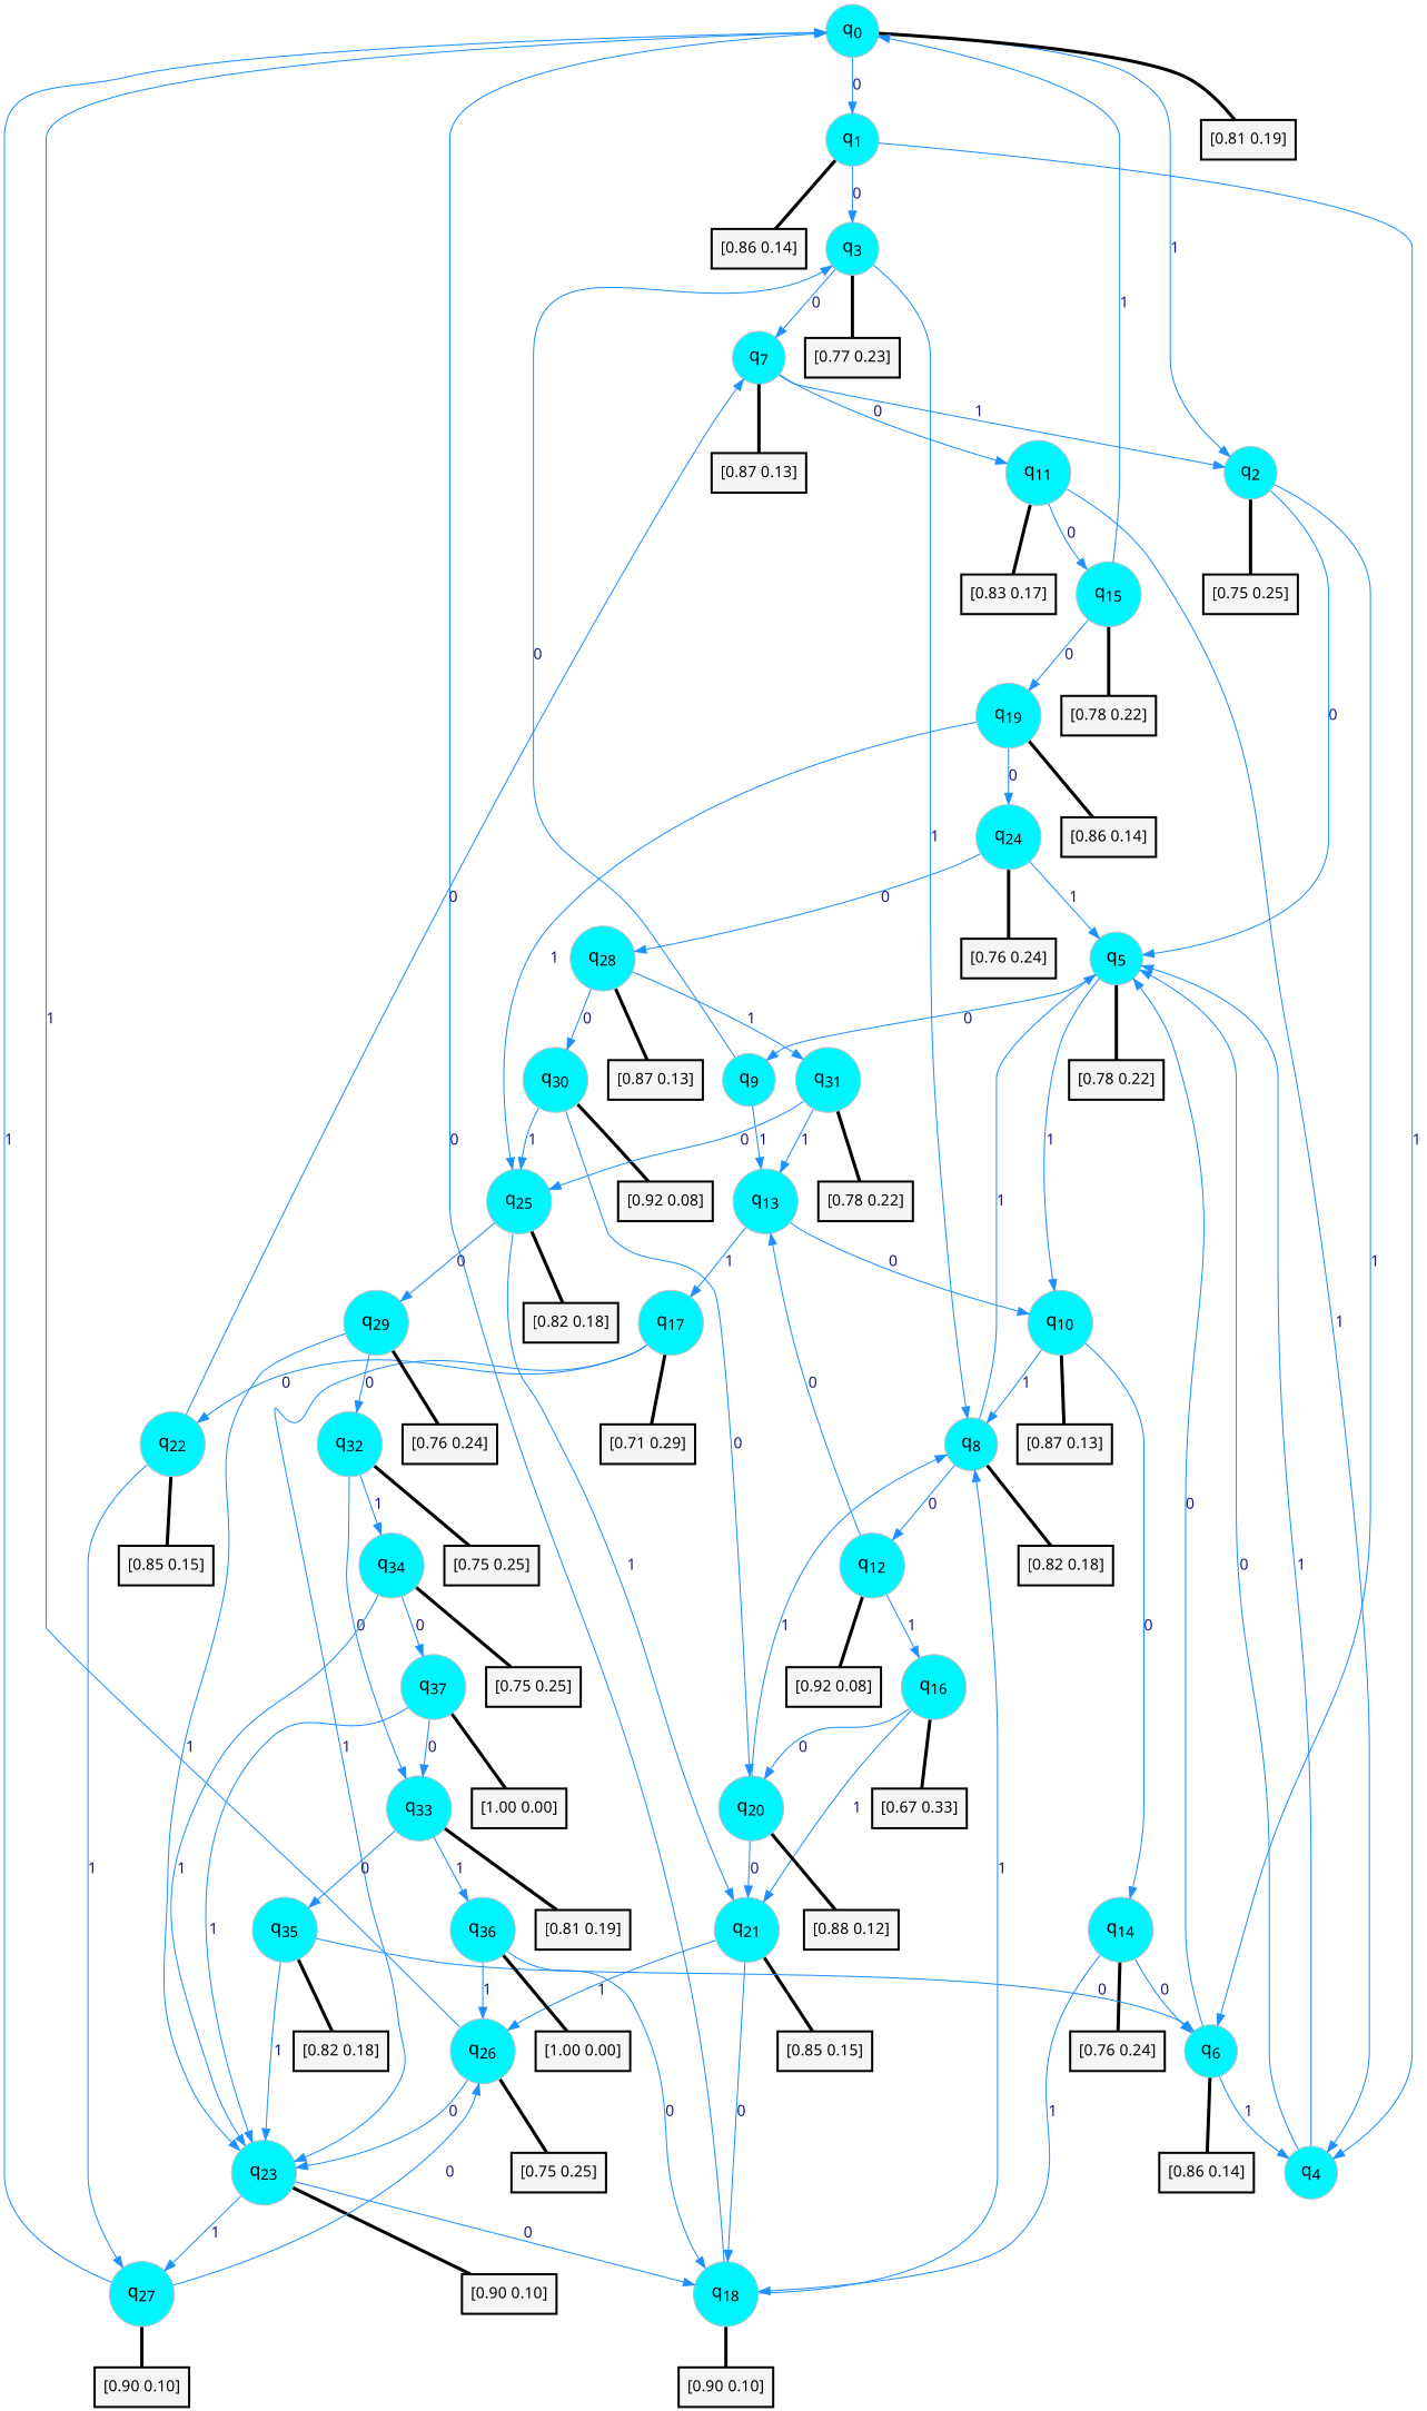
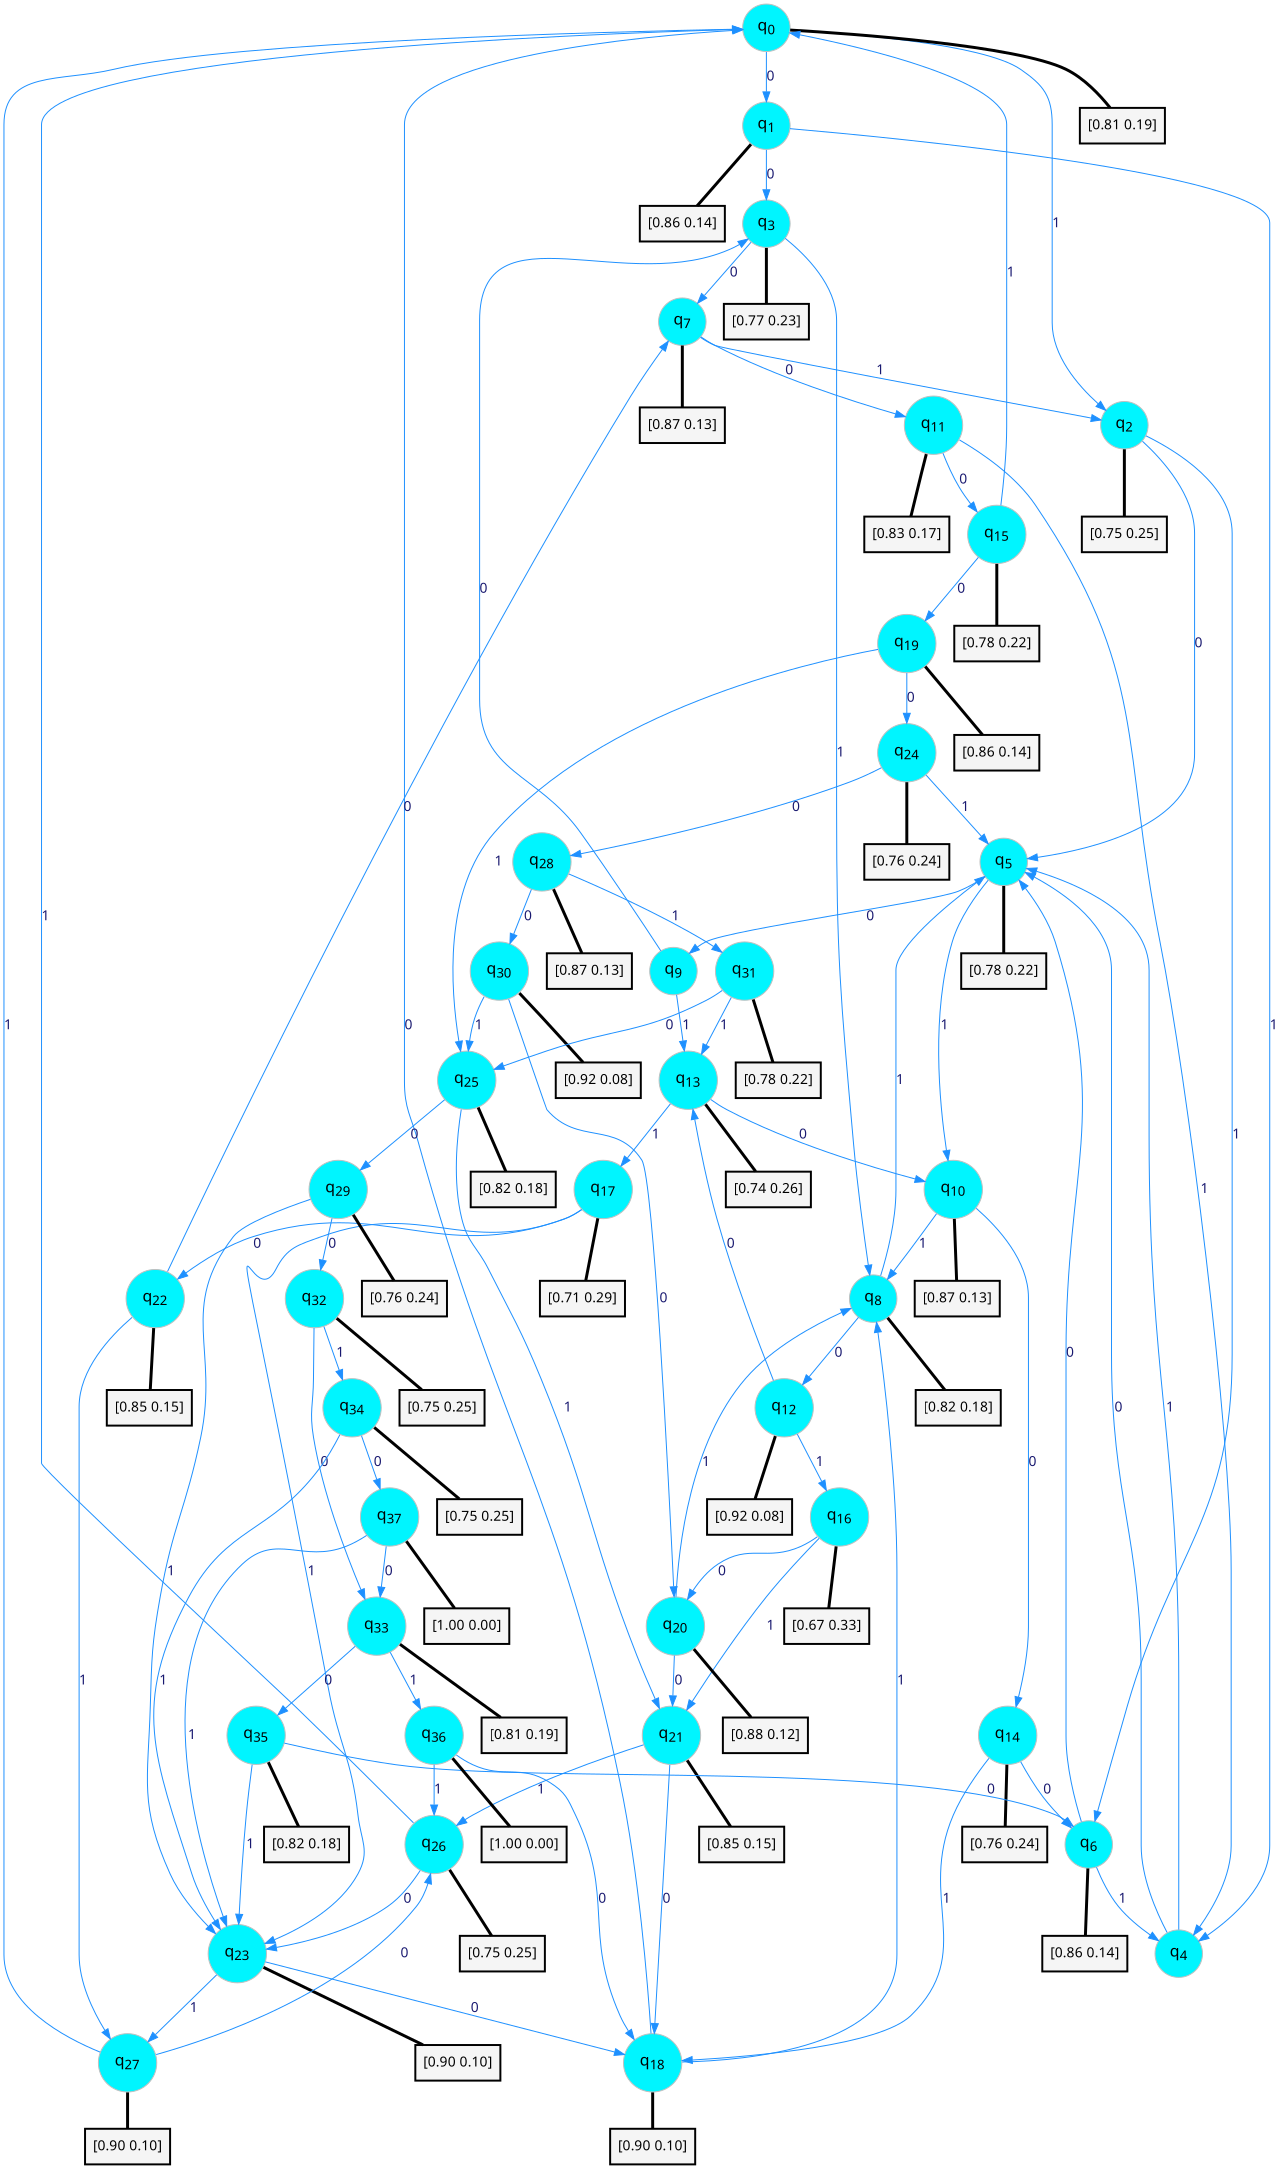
  digraph {
    fontname="Noto Sans"
    rankdir=TD
    node [color=gray fillcolor=turquoise1 fontcolor=black fontname="Noto Sans" fontsize=16 fontweight=bold shape=circle style=filled]
    edge [arrowsize=1 color=dodgerblue1 fontcolor=midnightblue fontname="Noto Sans" fontweight=bold penwidth=1 style=solid weight=20]
    n1 [label=<q<SUB>0</SUB>>]
    n2 [label=<q<SUB>1</SUB>>]
    n3 [label=<q<SUB>2</SUB>>]
    n4 [color=black fillcolor=whitesmoke fontsize=14 label="[0.81 0.19]" penwidth=2 shape=box]
    n5 [label=<q<SUB>3</SUB>>]
    n6 [label=<q<SUB>4</SUB>>]
    n7 [color=black fillcolor=whitesmoke fontsize=14 label="[0.86 0.14]" penwidth=2 shape=box]
    n8 [label=<q<SUB>5</SUB>>]
    n9 [label=<q<SUB>6</SUB>>]
    n10 [color=black fillcolor=whitesmoke fontsize=14 label="[0.75 0.25]" penwidth=2 shape=box]
    n11 [label=<q<SUB>7</SUB>>]
    n12 [label=<q<SUB>8</SUB>>]
    n13 [color=black fillcolor=whitesmoke fontsize=14 label="[0.77 0.23]" penwidth=2 shape=box]
    n14 [label=<q<SUB>9</SUB>>]
    n15 [label=<q<SUB>10</SUB>>]
    n16 [color=black fillcolor=whitesmoke fontsize=14 label="[0.78 0.22]" penwidth=2 shape=box]
    n17 [color=black fillcolor=whitesmoke fontsize=14 label="[0.86 0.14]" penwidth=2 shape=box]
    n18 [label=<q<SUB>11</SUB>>]
    n19 [color=black fillcolor=whitesmoke fontsize=14 label="[0.87 0.13]" penwidth=2 shape=box]
    n20 [label=<q<SUB>12</SUB>>]
    n21 [color=black fillcolor=whitesmoke fontsize=14 label="[0.82 0.18]" penwidth=2 shape=box]
    n22 [label=<q<SUB>13</SUB>>]
    n23 [label=<q<SUB>14</SUB>>]
    n24 [color=black fillcolor=whitesmoke fontsize=14 label="[0.87 0.13]" penwidth=2 shape=box]
    n25 [label=<q<SUB>15</SUB>>]
    n26 [color=black fillcolor=whitesmoke fontsize=14 label="[0.83 0.17]" penwidth=2 shape=box]
    n27 [label=<q<SUB>16</SUB>>]
    n28 [color=black fillcolor=whitesmoke fontsize=14 label="[0.92 0.08]" penwidth=2 shape=box]
    n29 [label=<q<SUB>17</SUB>>]
+   n30 [color=black fillcolor=whitesmoke fontsize=14 label="[0.74 0.26]" penwidth=2 shape=box]
    n31 [label=<q<SUB>18</SUB>>]
    n32 [color=black fillcolor=whitesmoke fontsize=14 label="[0.76 0.24]" penwidth=2 shape=box]
    n33 [label=<q<SUB>19</SUB>>]
    n34 [color=black fillcolor=whitesmoke fontsize=14 label="[0.78 0.22]" penwidth=2 shape=box]
    n35 [label=<q<SUB>20</SUB>>]
    n36 [label=<q<SUB>21</SUB>>]
    n37 [color=black fillcolor=whitesmoke fontsize=14 label="[0.67 0.33]" penwidth=2 shape=box]
    n38 [label=<q<SUB>22</SUB>>]
    n39 [label=<q<SUB>23</SUB>>]
    n40 [color=black fillcolor=whitesmoke fontsize=14 label="[0.71 0.29]" penwidth=2 shape=box]
    n41 [color=black fillcolor=whitesmoke fontsize=14 label="[0.90 0.10]" penwidth=2 shape=box]
    n42 [label=<q<SUB>24</SUB>>]
    n43 [label=<q<SUB>25</SUB>>]
    n44 [color=black fillcolor=whitesmoke fontsize=14 label="[0.86 0.14]" penwidth=2 shape=box]
    n45 [color=black fillcolor=whitesmoke fontsize=14 label="[0.88 0.12]" penwidth=2 shape=box]
    n46 [label=<q<SUB>26</SUB>>]
    n47 [color=black fillcolor=whitesmoke fontsize=14 label="[0.85 0.15]" penwidth=2 shape=box]
    n48 [label=<q<SUB>27</SUB>>]
    n49 [color=black fillcolor=whitesmoke fontsize=14 label="[0.85 0.15]" penwidth=2 shape=box]
    n50 [color=black fillcolor=whitesmoke fontsize=14 label="[0.90 0.10]" penwidth=2 shape=box]
    n51 [label=<q<SUB>28</SUB>>]
    n52 [color=black fillcolor=whitesmoke fontsize=14 label="[0.76 0.24]" penwidth=2 shape=box]
    n53 [label=<q<SUB>29</SUB>>]
    n54 [color=black fillcolor=whitesmoke fontsize=14 label="[0.82 0.18]" penwidth=2 shape=box]
    n55 [color=black fillcolor=whitesmoke fontsize=14 label="[0.75 0.25]" penwidth=2 shape=box]
    n56 [color=black fillcolor=whitesmoke fontsize=14 label="[0.90 0.10]" penwidth=2 shape=box]
    n57 [label=<q<SUB>30</SUB>>]
    n58 [label=<q<SUB>31</SUB>>]
    n59 [color=black fillcolor=whitesmoke fontsize=14 label="[0.87 0.13]" penwidth=2 shape=box]
    n60 [label=<q<SUB>32</SUB>>]
    n61 [color=black fillcolor=whitesmoke fontsize=14 label="[0.76 0.24]" penwidth=2 shape=box]
    n62 [color=black fillcolor=whitesmoke fontsize=14 label="[0.92 0.08]" penwidth=2 shape=box]
    n63 [color=black fillcolor=whitesmoke fontsize=14 label="[0.78 0.22]" penwidth=2 shape=box]
    n64 [label=<q<SUB>33</SUB>>]
    n65 [label=<q<SUB>34</SUB>>]
    n66 [color=black fillcolor=whitesmoke fontsize=14 label="[0.75 0.25]" penwidth=2 shape=box]
    n67 [label=<q<SUB>35</SUB>>]
    n68 [label=<q<SUB>36</SUB>>]
    n69 [color=black fillcolor=whitesmoke fontsize=14 label="[0.81 0.19]" penwidth=2 shape=box]
    n70 [label=<q<SUB>37</SUB>>]
    n71 [color=black fillcolor=whitesmoke fontsize=14 label="[0.75 0.25]" penwidth=2 shape=box]
    n72 [color=black fillcolor=whitesmoke fontsize=14 label="[0.82 0.18]" penwidth=2 shape=box]
    n73 [color=black fillcolor=whitesmoke fontsize=14 label="[1.00 0.00]" penwidth=2 shape=box]
    n74 [color=black fillcolor=whitesmoke fontsize=14 label="[1.00 0.00]" penwidth=2 shape=box]
    n1 -> n2 [label=0]
    n1 -> n3 [label=1]
    n1 -> n4 [arrowhead=none color=black penwidth=3]
    n2 -> n5 [label=0]
    n2 -> n6 [label=1]
    n2 -> n7 [arrowhead=none color=black penwidth=3]
    n3 -> n8 [label=0]
    n3 -> n9 [label=1]
    n3 -> n10 [arrowhead=none color=black penwidth=3]
    n5 -> n11 [label=0]
    n5 -> n12 [label=1]
    n5 -> n13 [arrowhead=none color=black penwidth=3]
    n6 -> n8 [label=0]
    n6 -> n8 [label=1]
    n8 -> n14 [label=0]
    n8 -> n15 [label=1]
    n8 -> n16 [arrowhead=none color=black penwidth=3]
    n9 -> n6 [label=1]
    n9 -> n8 [label=0]
    n9 -> n17 [arrowhead=none color=black penwidth=3]
    n11 -> n3 [label=1]
    n11 -> n18 [label=0]
    n11 -> n19 [arrowhead=none color=black penwidth=3]
    n12 -> n8 [label=1]
    n12 -> n20 [label=0]
    n12 -> n21 [arrowhead=none color=black penwidth=3]
    n14 -> n5 [label=0]
    n14 -> n22 [label=1]
    n15 -> n12 [label=1]
    n15 -> n23 [label=0]
    n15 -> n24 [arrowhead=none color=black penwidth=3]
    n18 -> n6 [label=1]
    n18 -> n25 [label=0]
    n18 -> n26 [arrowhead=none color=black penwidth=3]
    n20 -> n22 [label=0]
    n20 -> n27 [label=1]
    n20 -> n28 [arrowhead=none color=black penwidth=3]
    n22 -> n15 [label=0]
    n22 -> n29 [label=1]
+   n22 -> n30 [arrowhead=none color=black penwidth=3]
    n23 -> n9 [label=0]
    n23 -> n31 [label=1]
    n23 -> n32 [arrowhead=none color=black penwidth=3]
    n25 -> n1 [label=1]
    n25 -> n33 [label=0]
    n25 -> n34 [arrowhead=none color=black penwidth=3]
    n27 -> n35 [label=0]
    n27 -> n36 [label=1]
    n27 -> n37 [arrowhead=none color=black penwidth=3]
    n29 -> n38 [label=0]
    n29 -> n39 [label=1]
    n29 -> n40 [arrowhead=none color=black penwidth=3]
    n31 -> n1 [label=0]
    n31 -> n12 [label=1]
    n31 -> n41 [arrowhead=none color=black penwidth=3]
    n33 -> n42 [label=0]
    n33 -> n43 [label=1]
    n33 -> n44 [arrowhead=none color=black penwidth=3]
    n35 -> n12 [label=1]
    n35 -> n36 [label=0]
    n35 -> n45 [arrowhead=none color=black penwidth=3]
    n36 -> n31 [label=0]
    n36 -> n46 [label=1]
    n36 -> n47 [arrowhead=none color=black penwidth=3]
    n38 -> n11 [label=0]
    n38 -> n48 [label=1]
    n38 -> n49 [arrowhead=none color=black penwidth=3]
    n39 -> n31 [label=0]
    n39 -> n48 [label=1]
    n39 -> n50 [arrowhead=none color=black penwidth=3]
    n42 -> n8 [label=1]
    n42 -> n51 [label=0]
    n42 -> n52 [arrowhead=none color=black penwidth=3]
    n43 -> n36 [label=1]
    n43 -> n53 [label=0]
    n43 -> n54 [arrowhead=none color=black penwidth=3]
    n46 -> n1 [label=1]
    n46 -> n39 [label=0]
    n46 -> n55 [arrowhead=none color=black penwidth=3]
    n48 -> n1 [label=1]
    n48 -> n46 [label=0]
    n48 -> n56 [arrowhead=none color=black penwidth=3]
    n51 -> n57 [label=0]
    n51 -> n58 [label=1]
    n51 -> n59 [arrowhead=none color=black penwidth=3]
    n53 -> n39 [label=1]
    n53 -> n60 [label=0]
    n53 -> n61 [arrowhead=none color=black penwidth=3]
    n57 -> n35 [label=0]
    n57 -> n43 [label=1]
    n57 -> n62 [arrowhead=none color=black penwidth=3]
    n58 -> n22 [label=1]
    n58 -> n43 [label=0]
    n58 -> n63 [arrowhead=none color=black penwidth=3]
    n60 -> n64 [label=0]
    n60 -> n65 [label=1]
    n60 -> n66 [arrowhead=none color=black penwidth=3]
    n64 -> n67 [label=0]
    n64 -> n68 [label=1]
    n64 -> n69 [arrowhead=none color=black penwidth=3]
    n65 -> n39 [label=1]
    n65 -> n70 [label=0]
    n65 -> n71 [arrowhead=none color=black penwidth=3]
    n67 -> n9 [label=0]
    n67 -> n39 [label=1]
    n67 -> n72 [arrowhead=none color=black penwidth=3]
    n68 -> n31 [label=0]
    n68 -> n46 [label=1]
    n68 -> n73 [arrowhead=none color=black penwidth=3]
    n70 -> n39 [label=1]
    n70 -> n64 [label=0]
    n70 -> n74 [arrowhead=none color=black penwidth=3]
  }
